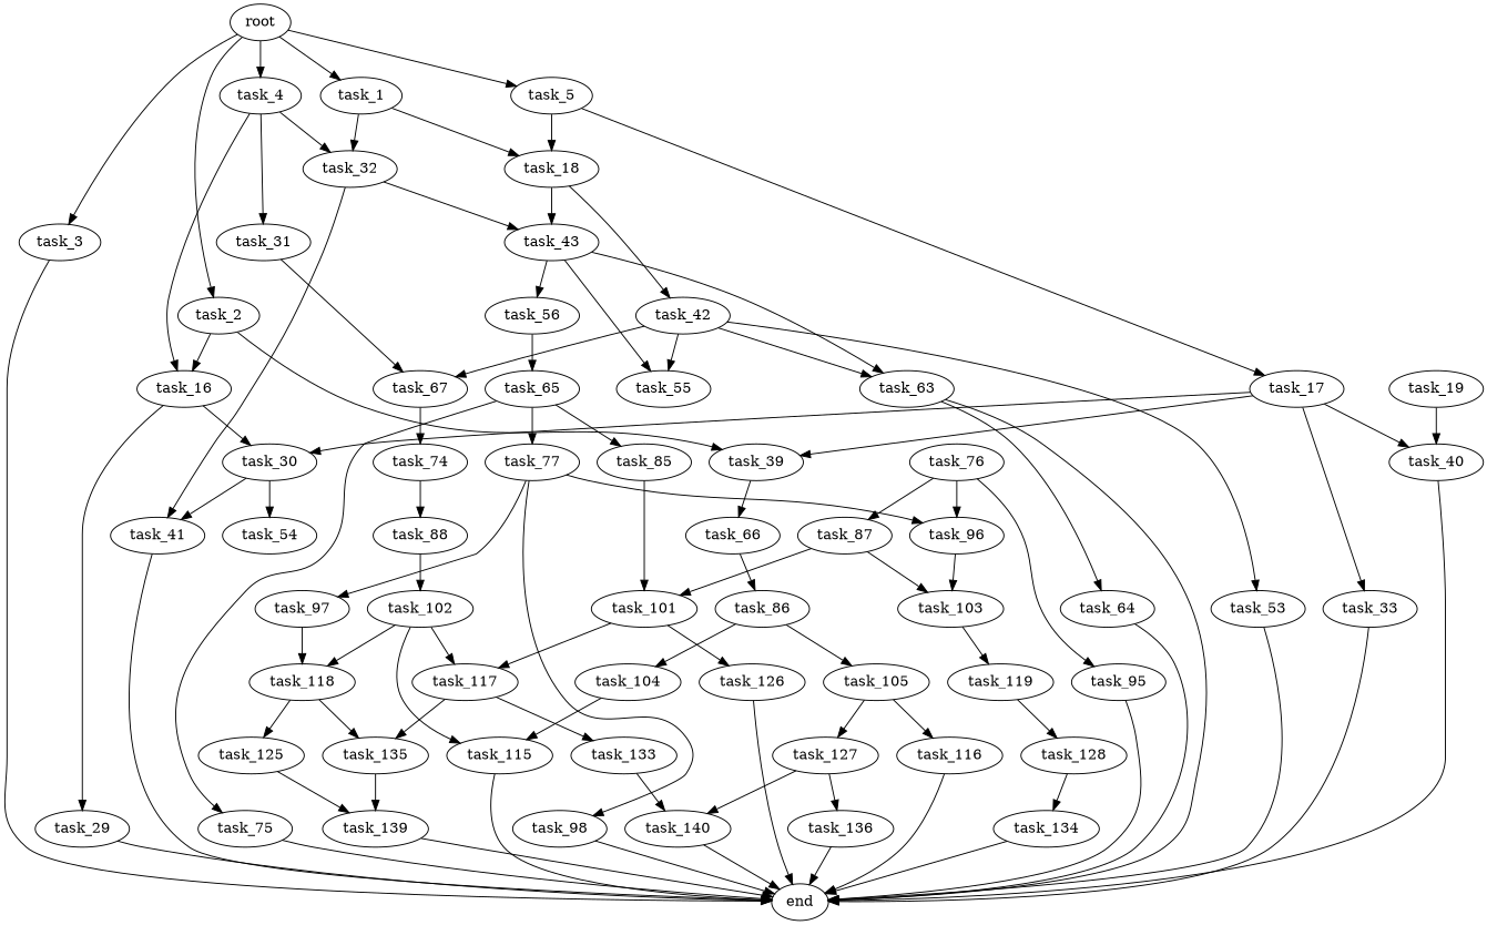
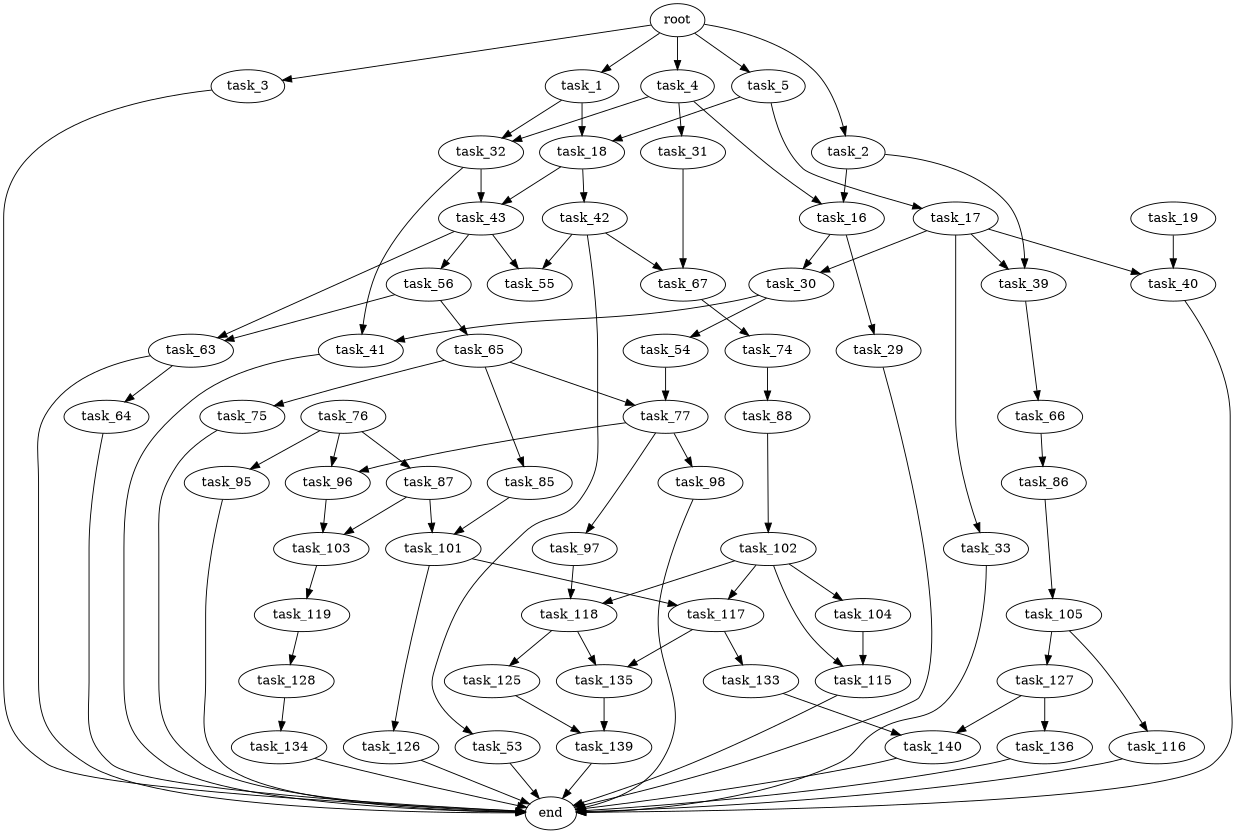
  digraph {
    root
    task_1
    task_2
    task_3
    task_4
    task_5
    task_18
    task_32
    task_16
    task_39
    end
    task_31
    task_17
    task_42
    task_43
    task_41
    task_29
    task_30
    task_19
    task_40
    task_67
    task_33
    task_54
    task_66
    task_53
    task_55
    task_56
    task_63
    task_77
    task_86
    task_74
    task_65
    task_64
    task_96
    task_97
    task_98
    task_76
    task_87
    task_95
    task_75
    task_85
    task_101
    task_104
    task_105
    task_88
    task_102
    task_103
    task_118
    task_117
    task_126
    task_115
    task_116
    task_127
    task_119
    task_135
    task_125
    task_133
    task_128
    task_136
    task_140
    task_139
    task_134
    root -> task_1
    root -> task_2
    root -> task_3
    root -> task_4
    root -> task_5
    task_1 -> task_18
    task_1 -> task_32
    task_2 -> task_16
    task_2 -> task_39
    task_3 -> end
    task_4 -> task_32
    task_4 -> task_16
    task_4 -> task_31
    task_5 -> task_18
    task_5 -> task_17
    task_18 -> task_42
    task_18 -> task_43
    task_32 -> task_43
    task_32 -> task_41
    task_16 -> task_29
    task_16 -> task_30
    task_39 -> task_66
    task_31 -> task_67
    task_17 -> task_39
    task_17 -> task_30
    task_17 -> task_40
    task_17 -> task_33
    task_42 -> task_67
    task_42 -> task_53
    task_42 -> task_55
    task_43 -> task_55
    task_43 -> task_56
    task_43 -> task_63
    task_41 -> end
    task_29 -> end
    task_30 -> task_41
    task_30 -> task_54
    task_19 -> task_40
    task_40 -> end
    task_67 -> task_74
    task_33 -> end
+   task_54 -> task_77
    task_66 -> task_86
    task_53 -> end
-   task_42 -> task_63
+   task_56 -> task_63
    task_56 -> task_65
    task_63 -> end
    task_63 -> task_64
    task_77 -> task_96
    task_77 -> task_97
    task_77 -> task_98
-   task_86 -> task_104
+   task_102 -> task_104
    task_86 -> task_105
    task_74 -> task_88
    task_65 -> task_77
    task_65 -> task_75
    task_65 -> task_85
    task_64 -> end
    task_96 -> task_103
    task_97 -> task_118
    task_98 -> end
    task_76 -> task_96
    task_76 -> task_87
    task_76 -> task_95
    task_87 -> task_101
    task_87 -> task_103
    task_95 -> end
    task_75 -> end
    task_85 -> task_101
    task_101 -> task_117
    task_101 -> task_126
    task_104 -> task_115
    task_105 -> task_116
    task_105 -> task_127
    task_88 -> task_102
    task_102 -> task_118
    task_102 -> task_117
    task_102 -> task_115
    task_103 -> task_119
    task_118 -> task_135
    task_118 -> task_125
    task_117 -> task_135
    task_117 -> task_133
    task_126 -> end
    task_115 -> end
    task_116 -> end
    task_127 -> task_136
    task_127 -> task_140
    task_119 -> task_128
    task_135 -> task_139
    task_125 -> task_139
    task_133 -> task_140
    task_128 -> task_134
    task_136 -> end
    task_140 -> end
    task_139 -> end
    task_134 -> end
  }
